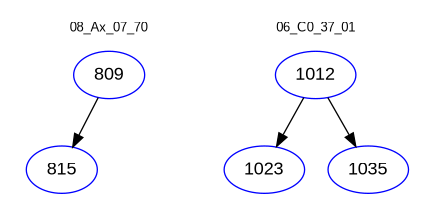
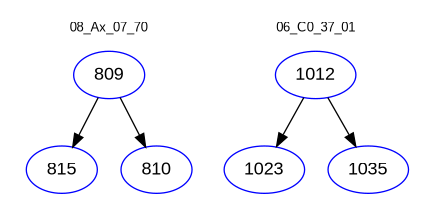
  digraph {
    fontname="Liberation Sans"
    node [color=blue fontname="Liberation Sans"]
    edge [color=black fontname="Liberation Sans"]
    n1 [label=809]
    n2 [label=815]
+   n3 [label=810]
    n4 [label=1012]
    n5 [label=1023]
    n6 [label=1035]
    subgraph cluster_1 {
      color=white
      fontsize=10
      label="08_Ax_07_70"
      n1
      n2
+     n3
    }
    subgraph cluster_2 {
      color=white
      fontsize=10
      label="06_C0_37_01"
      n4
      n5
      n6
    }
    n1 -> n2
+   n1 -> n3
    n4 -> n5
    n4 -> n6
  }
